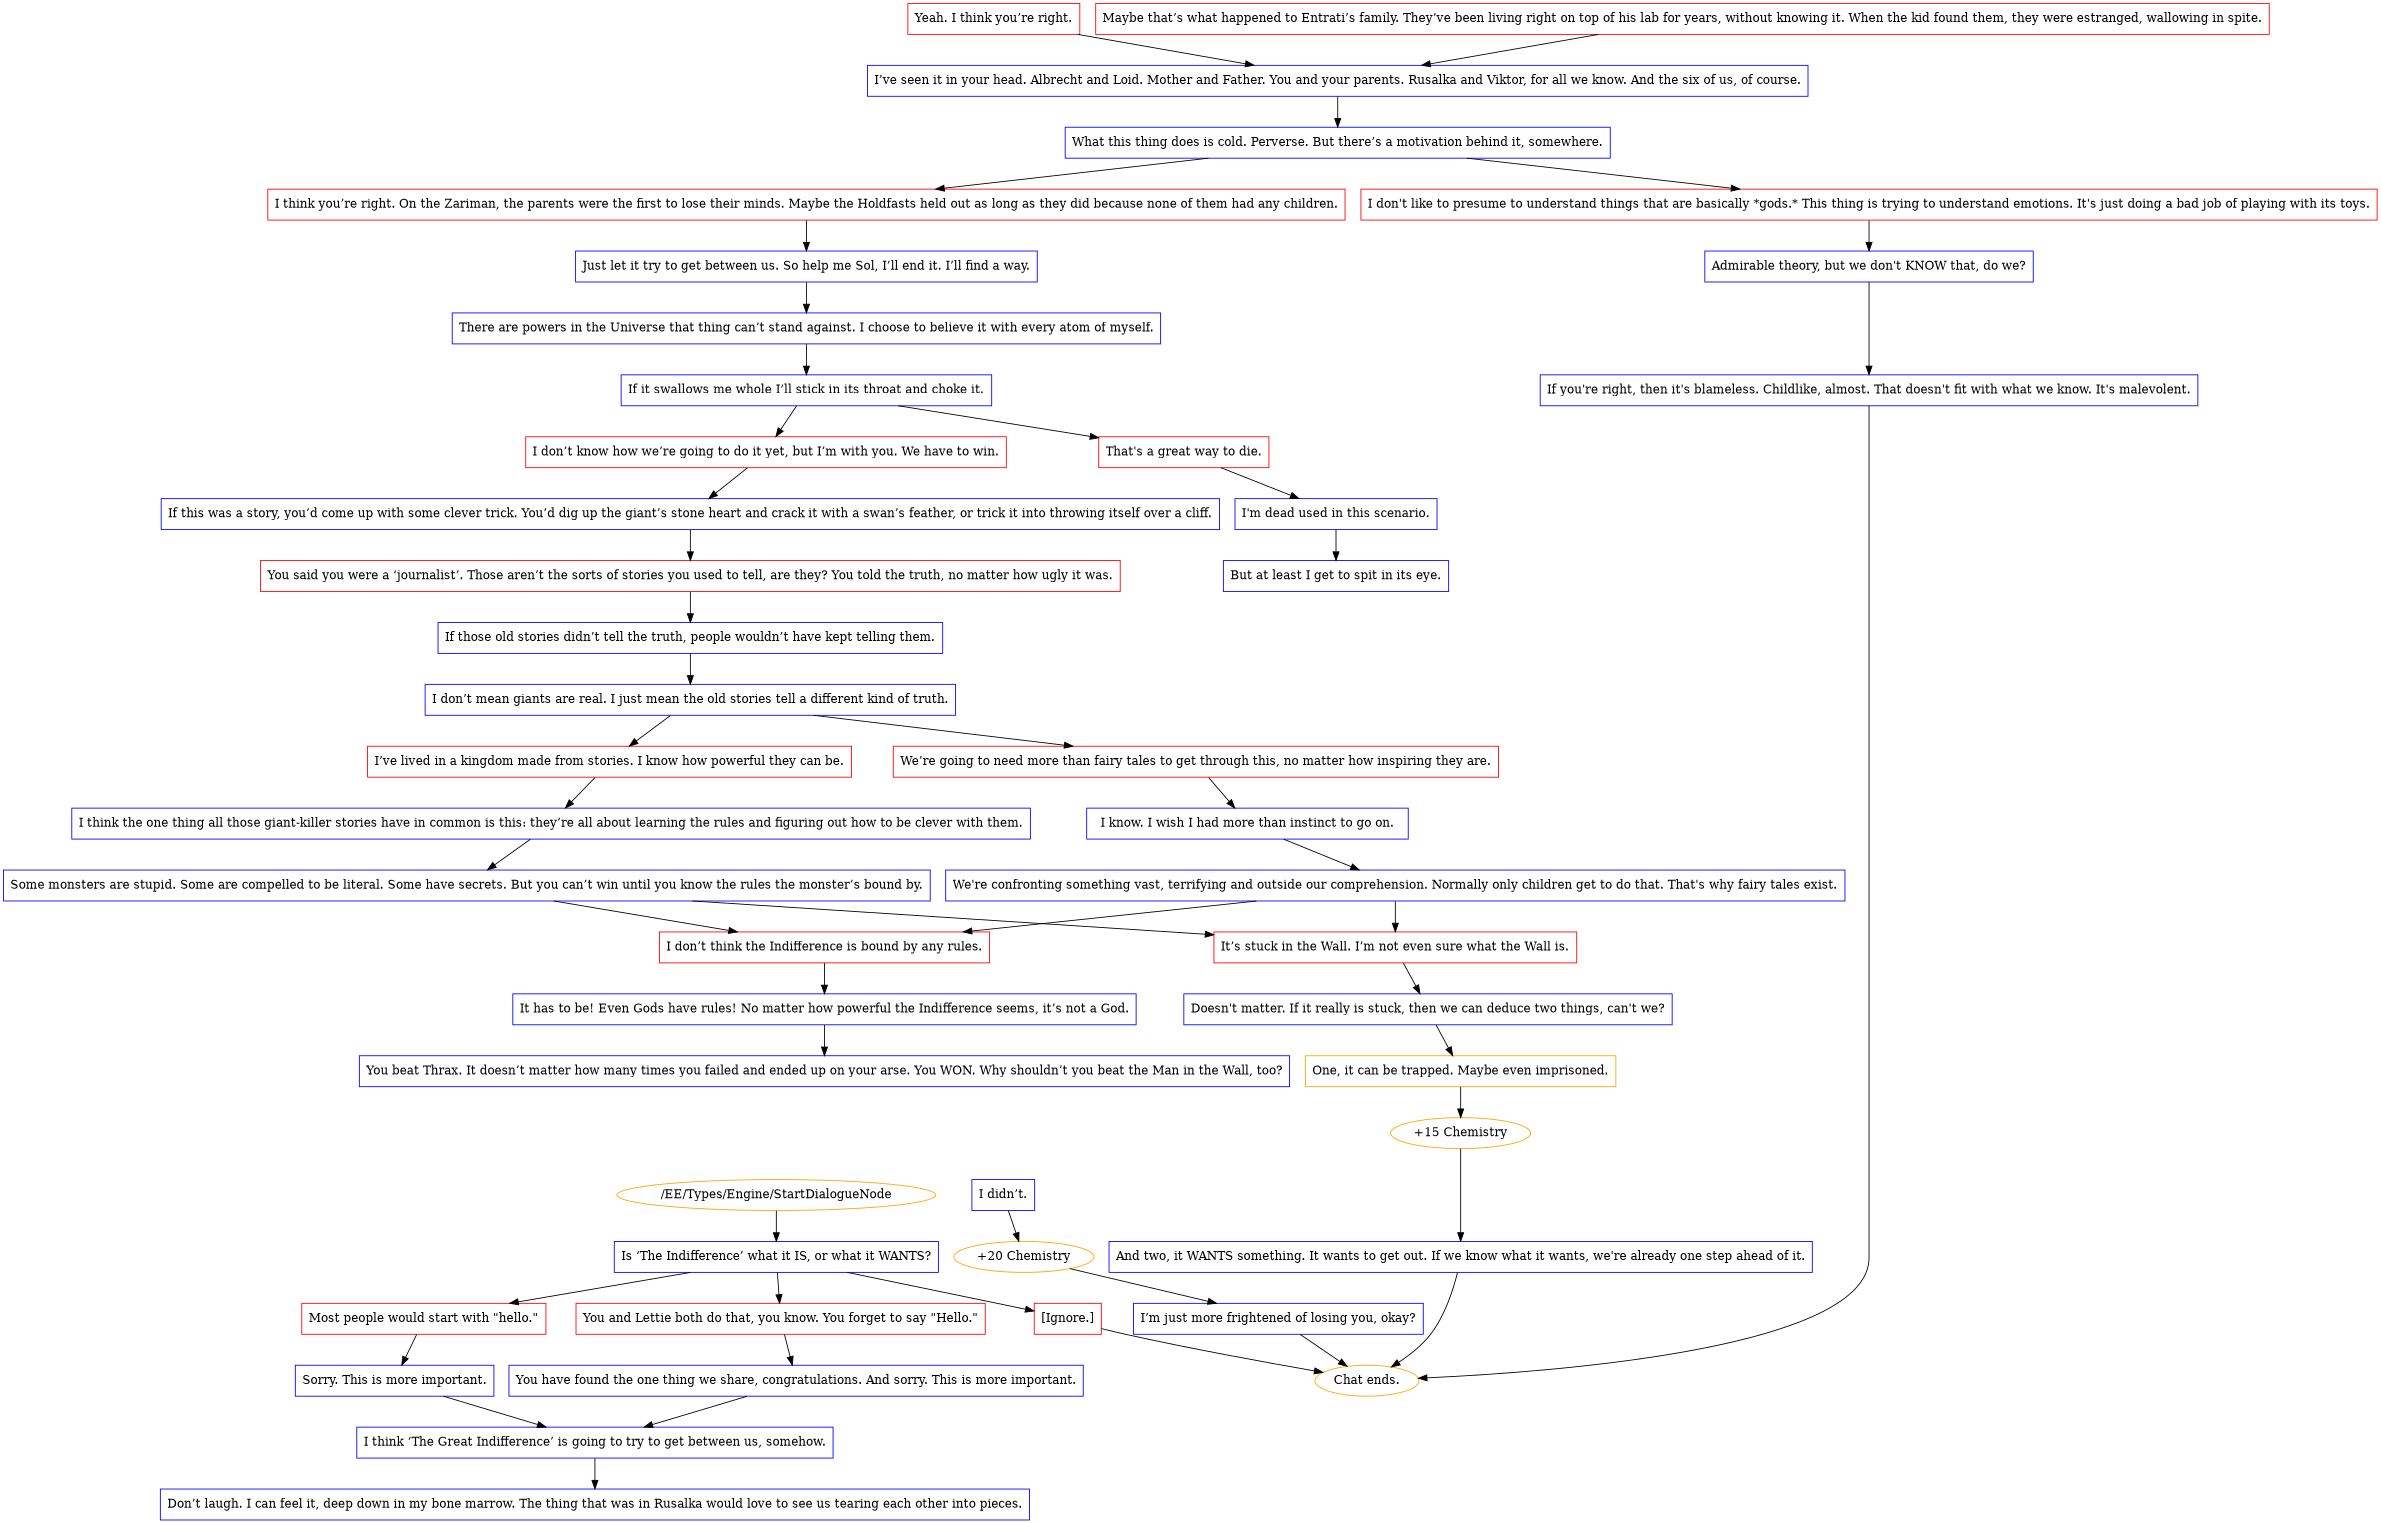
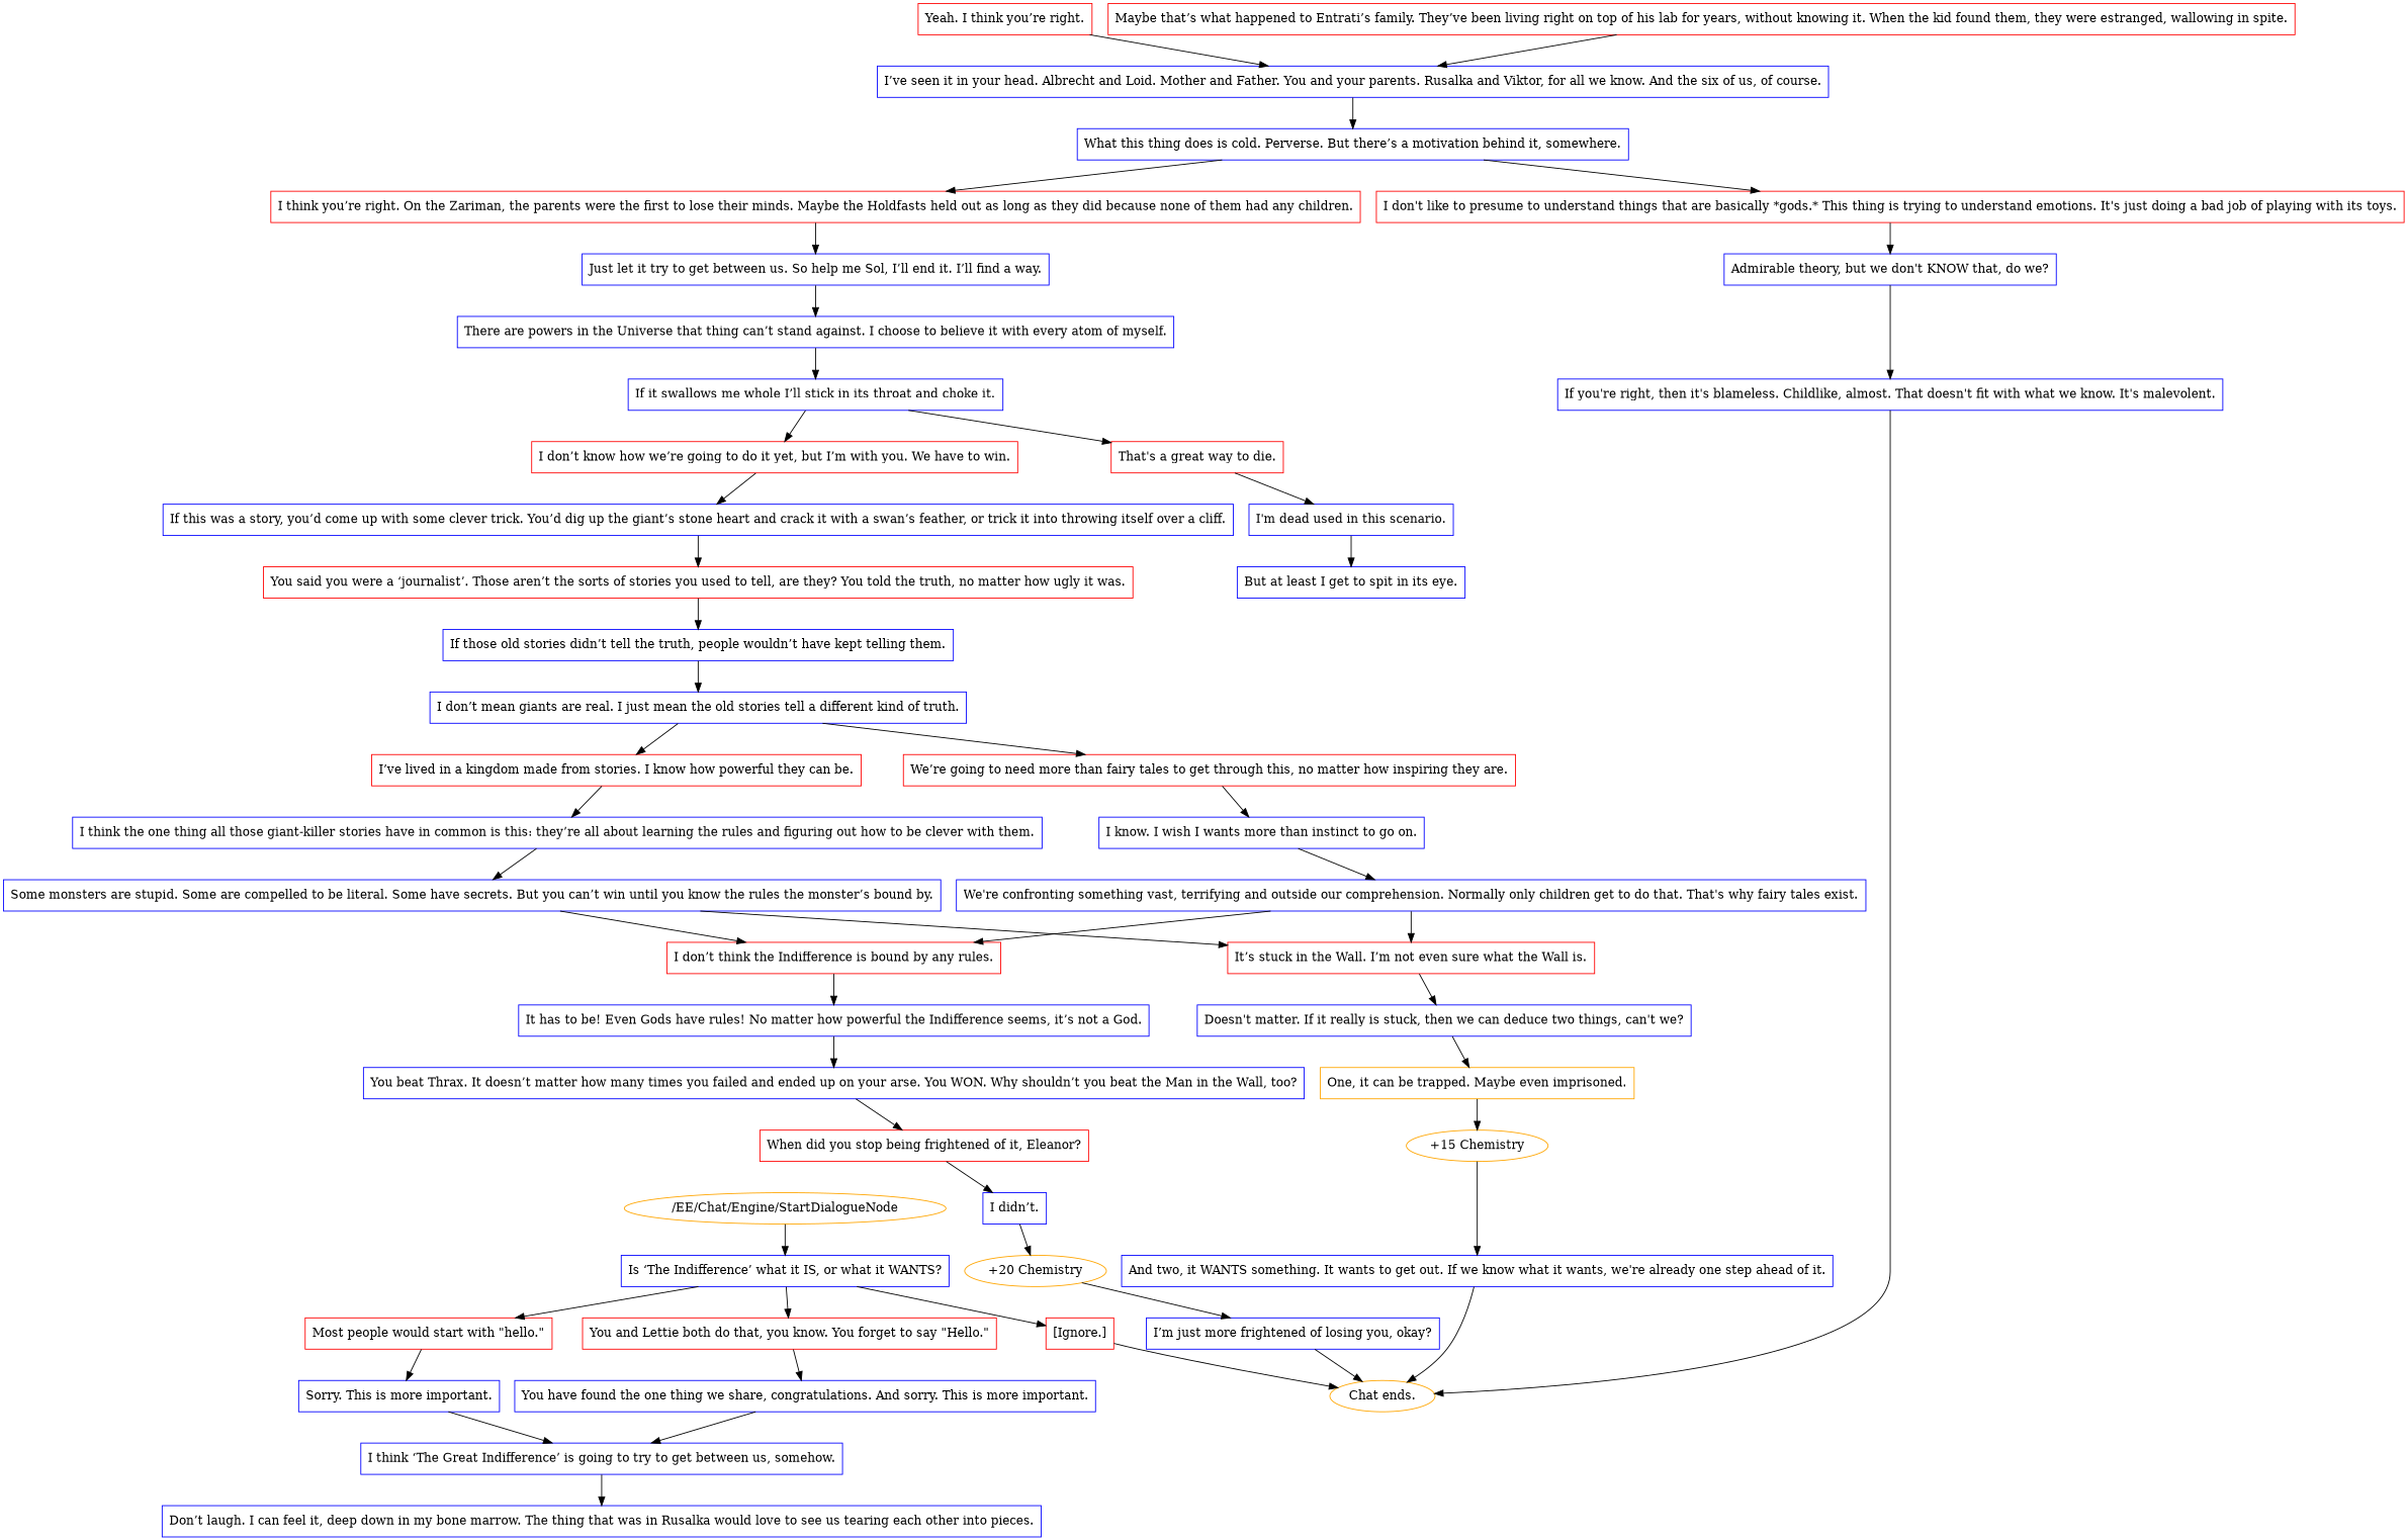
  digraph {
    node [color=blue shape=box]
-   n1 [color=orange label="/EE/Types/Engine/StartDialogueNode" shape=""]
+   n1 [color=orange label="/EE/Chat/Engine/StartDialogueNode" shape=""]
    n2 [label="Is ‘The Indifference’ what it IS, or what it WANTS?"]
    n3 [color=red label="You and Lettie both do that, you know. You forget to say \"Hello.\""]
    n4 [color=red label="Most people would start with \"hello.\""]
    n5 [color=red label="[Ignore.]"]
    n6 [label="You have found the one thing we share, congratulations. And sorry. This is more important."]
    n7 [label="Sorry. This is more important."]
    "Chat ends." [color=orange shape=""]
    n9 [label="I think ‘The Great Indifference’ is going to try to get between us, somehow."]
    n10 [label="Don’t laugh. I can feel it, deep down in my bone marrow. The thing that was in Rusalka would love to see us tearing each other into pieces."]
    n11 [color=red label="Yeah. I think you’re right."]
    n12 [label="I’ve seen it in your head. Albrecht and Loid. Mother and Father. You and your parents. Rusalka and Viktor, for all we know. And the six of us, of course."]
    n13 [color=red label="Maybe that’s what happened to Entrati’s family. They’ve been living right on top of his lab for years, without knowing it. When the kid found them, they were estranged, wallowing in spite."]
    n14 [label="What this thing does is cold. Perverse. But there’s a motivation behind it, somewhere."]
    n15 [color=red label="I think you’re right. On the Zariman, the parents were the first to lose their minds. Maybe the Holdfasts held out as long as they did because none of them had any children."]
    n16 [color=red label="I don't like to presume to understand things that are basically *gods.* This thing is trying to understand emotions. It's just doing a bad job of playing with its toys."]
    n17 [label="Just let it try to get between us. So help me Sol, I’ll end it. I’ll find a way."]
    n18 [label="Admirable theory, but we don't KNOW that, do we?"]
    n19 [label="There are powers in the Universe that thing can’t stand against. I choose to believe it with every atom of myself."]
    n20 [label="If you're right, then it's blameless. Childlike, almost. That doesn't fit with what we know. It's malevolent."]
    n21 [label="If it swallows me whole I’ll stick in its throat and choke it."]
    n22 [color=red label="That's a great way to die."]
    n23 [color=red label="I don’t know how we’re going to do it yet, but I’m with you. We have to win."]
    n24 [label="I'm dead used in this scenario."]
    n25 [label="If this was a story, you’d come up with some clever trick. You’d dig up the giant’s stone heart and crack it with a swan’s feather, or trick it into throwing itself over a cliff."]
    n26 [label="But at least I get to spit in its eye."]
    n27 [color=red label="You said you were a ‘journalist’. Those aren’t the sorts of stories you used to tell, are they? You told the truth, no matter how ugly it was."]
    n28 [label="If those old stories didn’t tell the truth, people wouldn’t have kept telling them."]
    n29 [label="I don’t mean giants are real. I just mean the old stories tell a different kind of truth."]
    n30 [color=red label="We’re going to need more than fairy tales to get through this, no matter how inspiring they are."]
    n31 [color=red label="I’ve lived in a kingdom made from stories. I know how powerful they can be."]
-   n32 [label="I know. I wish I had more than instinct to go on."]
+   n32 [label="I know. I wish I wants more than instinct to go on."]
    n33 [label="I think the one thing all those giant-killer stories have in common is this: they’re all about learning the rules and figuring out how to be clever with them."]
    n34 [label="We're confronting something vast, terrifying and outside our comprehension. Normally only children get to do that. That's why fairy tales exist."]
    n35 [label="Some monsters are stupid. Some are compelled to be literal. Some have secrets. But you can’t win until you know the rules the monster’s bound by."]
    n36 [color=red label="It’s stuck in the Wall. I’m not even sure what the Wall is."]
    n37 [color=red label="I don’t think the Indifference is bound by any rules."]
    n38 [label="Doesn't matter. If it really is stuck, then we can deduce two things, can't we?"]
    n39 [label="It has to be! Even Gods have rules! No matter how powerful the Indifference seems, it’s not a God."]
    n40 [color=orange label="One, it can be trapped. Maybe even imprisoned."]
    n41 [label="You beat Thrax. It doesn’t matter how many times you failed and ended up on your arse. You WON. Why shouldn’t you beat the Man in the Wall, too?"]
    n42 [color=orange label="+15 Chemistry" shape=""]
+   n43 [color=red label="When did you stop being frightened of it, Eleanor?"]
    n44 [label="And two, it WANTS something. It wants to get out. If we know what it wants, we're already one step ahead of it."]
    n45 [label="I didn’t."]
    n46 [color=orange label="+20 Chemistry" shape=""]
    n47 [label="I’m just more frightened of losing you, okay?"]
    n1 -> n2
    n2 -> n3
    n2 -> n4
    n2 -> n5
    n3 -> n6
    n4 -> n7
    n5 -> "Chat ends."
    n6 -> n9
    n7 -> n9
    n9 -> n10
    n11 -> n12
    n12 -> n14
    n13 -> n12
    n14 -> n15
    n14 -> n16
    n15 -> n17
    n16 -> n18
    n17 -> n19
    n18 -> n20
    n19 -> n21
    n20 -> "Chat ends."
    n21 -> n22
    n21 -> n23
    n22 -> n24
    n23 -> n25
    n24 -> n26
    n25 -> n27
    n27 -> n28
    n28 -> n29
    n29 -> n30
    n29 -> n31
    n30 -> n32
    n31 -> n33
    n32 -> n34
    n33 -> n35
    n34 -> n36
    n34 -> n37
    n35 -> n36
    n35 -> n37
    n36 -> n38
    n37 -> n39
    n38 -> n40
    n39 -> n41
    n40 -> n42
+   n41 -> n43
    n42 -> n44
+   n43 -> n45
    n44 -> "Chat ends."
    n45 -> n46
    n46 -> n47
    n47 -> "Chat ends."
  }
